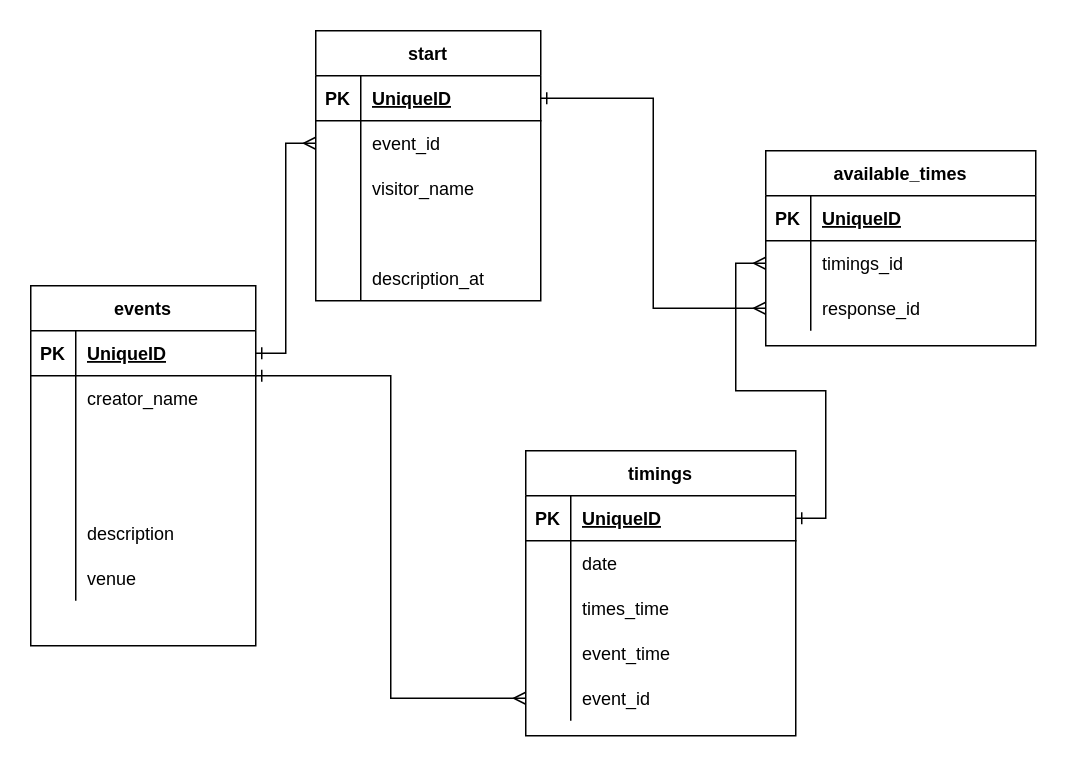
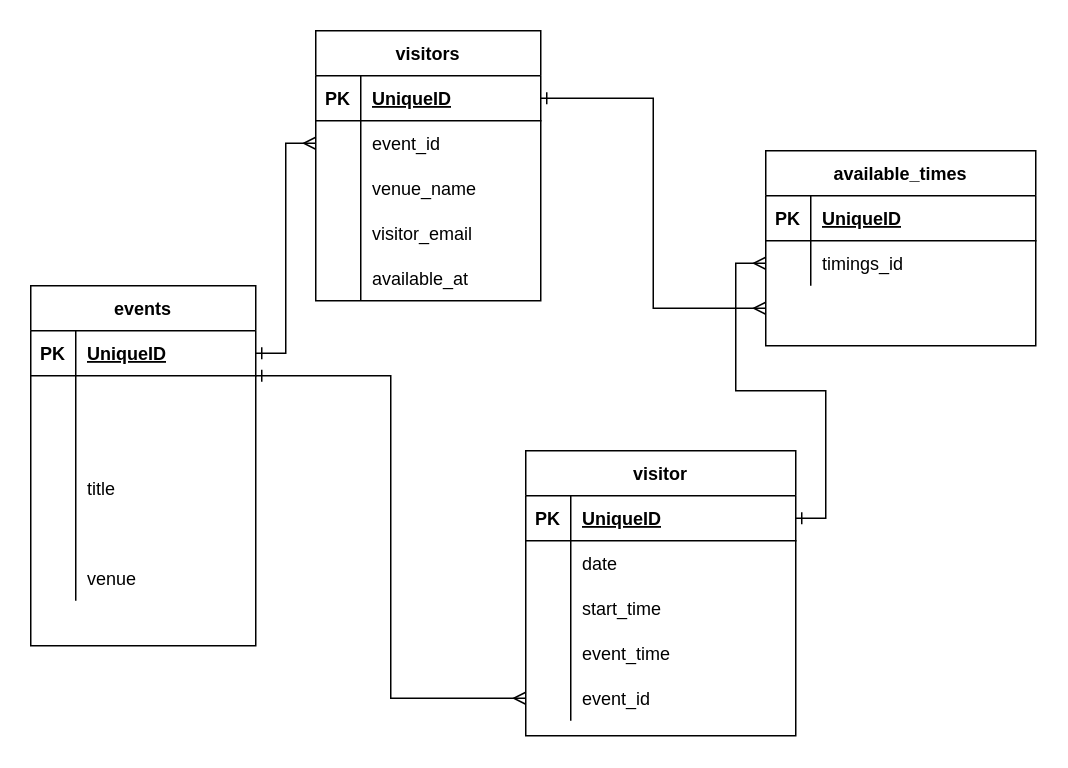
  <mxCell id="0" />
  <mxCell id="1" parent="0" />
  <mxCell id="2" value="events" style="shape=table;startSize=30;container=1;collapsible=1;childLayout=tableLayout;fixedRows=1;rowLines=0;fontStyle=1;align=center;resizeLast=1;" parent="1" vertex="1"><mxGeometry x="20" y="190" width="150" height="240" as="geometry" /></mxCell>
  <mxCell id="3" value="" style="shape=partialRectangle;collapsible=0;dropTarget=0;pointerEvents=0;fillColor=none;top=0;left=0;bottom=1;right=0;points=[[0,0.5],[1,0.5]];portConstraint=eastwest;" parent="2" vertex="1"><mxGeometry y="30" width="150" height="30" as="geometry" /></mxCell>
  <mxCell id="4" value="PK" style="shape=partialRectangle;connectable=0;fillColor=none;top=0;left=0;bottom=0;right=0;fontStyle=1;overflow=hidden;" parent="3" vertex="1"><mxGeometry width="30" height="30" as="geometry"><mxRectangle width="30" height="30" as="alternateBounds" /></mxGeometry></mxCell>
  <mxCell id="5" value="UniqueID" style="shape=partialRectangle;connectable=0;fillColor=none;top=0;left=0;bottom=0;right=0;align=left;spacingLeft=6;fontStyle=5;overflow=hidden;" parent="3" vertex="1"><mxGeometry x="30" width="120" height="30" as="geometry"><mxRectangle width="120" height="30" as="alternateBounds" /></mxGeometry></mxCell>
  <mxCell id="6" value="" style="shape=partialRectangle;collapsible=0;dropTarget=0;pointerEvents=0;fillColor=none;top=0;left=0;bottom=0;right=0;points=[[0,0.5],[1,0.5]];portConstraint=eastwest;" parent="2" vertex="1"><mxGeometry y="60" width="150" height="30" as="geometry" /></mxCell>
  <mxCell id="7" value="" style="shape=partialRectangle;connectable=0;fillColor=none;top=0;left=0;bottom=0;right=0;editable=1;overflow=hidden;" parent="6" vertex="1"><mxGeometry width="30" height="30" as="geometry"><mxRectangle width="30" height="30" as="alternateBounds" /></mxGeometry></mxCell>
- <mxCell id="8" value="creator_name" style="shape=partialRectangle;connectable=0;fillColor=none;top=0;left=0;bottom=0;right=0;align=left;spacingLeft=6;overflow=hidden;" parent="6" vertex="1"><mxGeometry x="30" width="120" height="30" as="geometry"><mxRectangle width="120" height="30" as="alternateBounds" /></mxGeometry></mxCell>
  <mxCell id="9" value="" style="shape=partialRectangle;collapsible=0;dropTarget=0;pointerEvents=0;fillColor=none;top=0;left=0;bottom=0;right=0;points=[[0,0.5],[1,0.5]];portConstraint=eastwest;" parent="2" vertex="1"><mxGeometry y="90" width="150" height="30" as="geometry" /></mxCell>
  <mxCell id="10" value="" style="shape=partialRectangle;connectable=0;fillColor=none;top=0;left=0;bottom=0;right=0;editable=1;overflow=hidden;" parent="9" vertex="1"><mxGeometry width="30" height="30" as="geometry"><mxRectangle width="30" height="30" as="alternateBounds" /></mxGeometry></mxCell>
  <mxCell id="11" value="" style="shape=partialRectangle;collapsible=0;dropTarget=0;pointerEvents=0;fillColor=none;top=0;left=0;bottom=0;right=0;points=[[0,0.5],[1,0.5]];portConstraint=eastwest;" parent="2" vertex="1"><mxGeometry y="120" width="150" height="30" as="geometry" /></mxCell>
  <mxCell id="12" value="" style="shape=partialRectangle;connectable=0;fillColor=none;top=0;left=0;bottom=0;right=0;editable=1;overflow=hidden;" parent="11" vertex="1"><mxGeometry width="30" height="30" as="geometry"><mxRectangle width="30" height="30" as="alternateBounds" /></mxGeometry></mxCell>
+ <mxCell id="13" value="title" style="shape=partialRectangle;connectable=0;fillColor=none;top=0;left=0;bottom=0;right=0;align=left;spacingLeft=6;overflow=hidden;" parent="11" vertex="1"><mxGeometry x="30" width="120" height="30" as="geometry"><mxRectangle width="120" height="30" as="alternateBounds" /></mxGeometry></mxCell>
  <mxCell id="14" value="" style="shape=partialRectangle;collapsible=0;dropTarget=0;pointerEvents=0;fillColor=none;top=0;left=0;bottom=0;right=0;points=[[0,0.5],[1,0.5]];portConstraint=eastwest;" parent="2" vertex="1"><mxGeometry y="150" width="150" height="30" as="geometry" /></mxCell>
  <mxCell id="15" value="" style="shape=partialRectangle;connectable=0;fillColor=none;top=0;left=0;bottom=0;right=0;editable=1;overflow=hidden;" parent="14" vertex="1"><mxGeometry width="30" height="30" as="geometry"><mxRectangle width="30" height="30" as="alternateBounds" /></mxGeometry></mxCell>
- <mxCell id="16" value="description" style="shape=partialRectangle;connectable=0;fillColor=none;top=0;left=0;bottom=0;right=0;align=left;spacingLeft=6;overflow=hidden;" parent="14" vertex="1"><mxGeometry x="30" width="120" height="30" as="geometry"><mxRectangle width="120" height="30" as="alternateBounds" /></mxGeometry></mxCell>
  <mxCell id="17" value="" style="shape=partialRectangle;collapsible=0;dropTarget=0;pointerEvents=0;fillColor=none;top=0;left=0;bottom=0;right=0;points=[[0,0.5],[1,0.5]];portConstraint=eastwest;" parent="2" vertex="1"><mxGeometry y="180" width="150" height="30" as="geometry" /></mxCell>
  <mxCell id="18" value="" style="shape=partialRectangle;connectable=0;fillColor=none;top=0;left=0;bottom=0;right=0;editable=1;overflow=hidden;" parent="17" vertex="1"><mxGeometry width="30" height="30" as="geometry"><mxRectangle width="30" height="30" as="alternateBounds" /></mxGeometry></mxCell>
  <mxCell id="19" value="venue" style="shape=partialRectangle;connectable=0;fillColor=none;top=0;left=0;bottom=0;right=0;align=left;spacingLeft=6;overflow=hidden;" parent="17" vertex="1"><mxGeometry x="30" width="120" height="30" as="geometry"><mxRectangle width="120" height="30" as="alternateBounds" /></mxGeometry></mxCell>
  <mxCell id="20" value="" style="shape=partialRectangle;collapsible=0;dropTarget=0;pointerEvents=0;fillColor=none;top=0;left=0;bottom=0;right=0;points=[[0,0.5],[1,0.5]];portConstraint=eastwest;" vertex="1" parent="2"><mxGeometry y="210" width="150" height="30" as="geometry" /></mxCell>
  <mxCell id="21" value="" style="shape=partialRectangle;connectable=0;fillColor=none;top=0;left=0;bottom=0;right=0;editable=1;overflow=hidden;" vertex="1" parent="20"><mxGeometry width="30" height="30" as="geometry"><mxRectangle width="30" height="30" as="alternateBounds" /></mxGeometry></mxCell>
- <mxCell id="22" value="start" style="shape=table;startSize=30;container=1;collapsible=1;childLayout=tableLayout;fixedRows=1;rowLines=0;fontStyle=1;align=center;resizeLast=1;" parent="1" vertex="1"><mxGeometry x="210" y="20" width="150" height="180" as="geometry" /></mxCell>
+ <mxCell id="22" value="visitors" style="shape=table;startSize=30;container=1;collapsible=1;childLayout=tableLayout;fixedRows=1;rowLines=0;fontStyle=1;align=center;resizeLast=1;" parent="1" vertex="1"><mxGeometry x="210" y="20" width="150" height="180" as="geometry" /></mxCell>
  <mxCell id="23" value="" style="shape=partialRectangle;collapsible=0;dropTarget=0;pointerEvents=0;fillColor=none;top=0;left=0;bottom=1;right=0;points=[[0,0.5],[1,0.5]];portConstraint=eastwest;" parent="22" vertex="1"><mxGeometry y="30" width="150" height="30" as="geometry" /></mxCell>
  <mxCell id="24" value="PK" style="shape=partialRectangle;connectable=0;fillColor=none;top=0;left=0;bottom=0;right=0;fontStyle=1;overflow=hidden;" parent="23" vertex="1"><mxGeometry width="30" height="30" as="geometry"><mxRectangle width="30" height="30" as="alternateBounds" /></mxGeometry></mxCell>
  <mxCell id="25" value="UniqueID" style="shape=partialRectangle;connectable=0;fillColor=none;top=0;left=0;bottom=0;right=0;align=left;spacingLeft=6;fontStyle=5;overflow=hidden;" parent="23" vertex="1"><mxGeometry x="30" width="120" height="30" as="geometry"><mxRectangle width="120" height="30" as="alternateBounds" /></mxGeometry></mxCell>
  <mxCell id="26" value="" style="shape=partialRectangle;collapsible=0;dropTarget=0;pointerEvents=0;fillColor=none;top=0;left=0;bottom=0;right=0;points=[[0,0.5],[1,0.5]];portConstraint=eastwest;" parent="22" vertex="1"><mxGeometry y="60" width="150" height="30" as="geometry" /></mxCell>
  <mxCell id="27" value="event_id" style="shape=partialRectangle;connectable=0;fillColor=none;top=0;left=0;bottom=0;right=0;align=left;spacingLeft=6;fontStyle=0;overflow=hidden;" parent="26" vertex="1"><mxGeometry x="30" width="120" height="30" as="geometry"><mxRectangle width="120" height="30" as="alternateBounds" /></mxGeometry></mxCell>
  <mxCell id="28" value="" style="shape=partialRectangle;collapsible=0;dropTarget=0;pointerEvents=0;fillColor=none;top=0;left=0;bottom=0;right=0;points=[[0,0.5],[1,0.5]];portConstraint=eastwest;" parent="22" vertex="1"><mxGeometry y="90" width="150" height="30" as="geometry" /></mxCell>
  <mxCell id="29" value="" style="shape=partialRectangle;connectable=0;fillColor=none;top=0;left=0;bottom=0;right=0;editable=1;overflow=hidden;" parent="28" vertex="1"><mxGeometry width="30" height="30" as="geometry"><mxRectangle width="30" height="30" as="alternateBounds" /></mxGeometry></mxCell>
- <mxCell id="30" value="visitor_name" style="shape=partialRectangle;connectable=0;fillColor=none;top=0;left=0;bottom=0;right=0;align=left;spacingLeft=6;overflow=hidden;" parent="28" vertex="1"><mxGeometry x="30" width="120" height="30" as="geometry"><mxRectangle width="120" height="30" as="alternateBounds" /></mxGeometry></mxCell>
+ <mxCell id="30" value="venue_name" style="shape=partialRectangle;connectable=0;fillColor=none;top=0;left=0;bottom=0;right=0;align=left;spacingLeft=6;overflow=hidden;" parent="28" vertex="1"><mxGeometry x="30" width="120" height="30" as="geometry"><mxRectangle width="120" height="30" as="alternateBounds" /></mxGeometry></mxCell>
  <mxCell id="31" value="" style="shape=partialRectangle;collapsible=0;dropTarget=0;pointerEvents=0;fillColor=none;top=0;left=0;bottom=0;right=0;points=[[0,0.5],[1,0.5]];portConstraint=eastwest;" parent="22" vertex="1"><mxGeometry y="120" width="150" height="30" as="geometry" /></mxCell>
  <mxCell id="32" value="" style="shape=partialRectangle;connectable=0;fillColor=none;top=0;left=0;bottom=0;right=0;editable=1;overflow=hidden;" parent="31" vertex="1"><mxGeometry width="30" height="30" as="geometry"><mxRectangle width="30" height="30" as="alternateBounds" /></mxGeometry></mxCell>
+ <mxCell id="33" value="visitor_email" style="shape=partialRectangle;connectable=0;fillColor=none;top=0;left=0;bottom=0;right=0;align=left;spacingLeft=6;overflow=hidden;" parent="31" vertex="1"><mxGeometry x="30" width="120" height="30" as="geometry"><mxRectangle width="120" height="30" as="alternateBounds" /></mxGeometry></mxCell>
  <mxCell id="34" value="" style="shape=partialRectangle;collapsible=0;dropTarget=0;pointerEvents=0;fillColor=none;top=0;left=0;bottom=0;right=0;points=[[0,0.5],[1,0.5]];portConstraint=eastwest;" parent="22" vertex="1"><mxGeometry y="150" width="150" height="30" as="geometry" /></mxCell>
  <mxCell id="35" value="" style="shape=partialRectangle;connectable=0;fillColor=none;top=0;left=0;bottom=0;right=0;editable=1;overflow=hidden;" parent="34" vertex="1"><mxGeometry width="30" height="30" as="geometry"><mxRectangle width="30" height="30" as="alternateBounds" /></mxGeometry></mxCell>
- <mxCell id="36" value="description_at" style="shape=partialRectangle;connectable=0;fillColor=none;top=0;left=0;bottom=0;right=0;align=left;spacingLeft=6;overflow=hidden;" parent="34" vertex="1"><mxGeometry x="30" width="120" height="30" as="geometry"><mxRectangle width="120" height="30" as="alternateBounds" /></mxGeometry></mxCell>
+ <mxCell id="36" value="available_at" style="shape=partialRectangle;connectable=0;fillColor=none;top=0;left=0;bottom=0;right=0;align=left;spacingLeft=6;overflow=hidden;" parent="34" vertex="1"><mxGeometry x="30" width="120" height="30" as="geometry"><mxRectangle width="120" height="30" as="alternateBounds" /></mxGeometry></mxCell>
  <mxCell id="37" style="edgeStyle=orthogonalEdgeStyle;rounded=0;orthogonalLoop=1;jettySize=auto;html=1;exitX=1;exitY=0.5;exitDx=0;exitDy=0;entryX=0;entryY=0.5;entryDx=0;entryDy=0;startArrow=ERone;startFill=0;endArrow=ERmany;endFill=0;" parent="1" source="3" target="26" edge="1"><mxGeometry relative="1" as="geometry" /></mxCell>
- <mxCell id="38" value="timings" style="shape=table;startSize=30;container=1;collapsible=1;childLayout=tableLayout;fixedRows=1;rowLines=0;fontStyle=1;align=center;resizeLast=1;" parent="1" vertex="1"><mxGeometry x="350" y="300" width="180" height="190" as="geometry" /></mxCell>
+ <mxCell id="38" value="visitor" style="shape=table;startSize=30;container=1;collapsible=1;childLayout=tableLayout;fixedRows=1;rowLines=0;fontStyle=1;align=center;resizeLast=1;" parent="1" vertex="1"><mxGeometry x="350" y="300" width="180" height="190" as="geometry" /></mxCell>
  <mxCell id="39" value="" style="shape=partialRectangle;collapsible=0;dropTarget=0;pointerEvents=0;fillColor=none;top=0;left=0;bottom=1;right=0;points=[[0,0.5],[1,0.5]];portConstraint=eastwest;" parent="38" vertex="1"><mxGeometry y="30" width="180" height="30" as="geometry" /></mxCell>
  <mxCell id="40" value="PK" style="shape=partialRectangle;connectable=0;fillColor=none;top=0;left=0;bottom=0;right=0;fontStyle=1;overflow=hidden;" parent="39" vertex="1"><mxGeometry width="30" height="30" as="geometry"><mxRectangle width="30" height="30" as="alternateBounds" /></mxGeometry></mxCell>
  <mxCell id="41" value="UniqueID" style="shape=partialRectangle;connectable=0;fillColor=none;top=0;left=0;bottom=0;right=0;align=left;spacingLeft=6;fontStyle=5;overflow=hidden;" parent="39" vertex="1"><mxGeometry x="30" width="150" height="30" as="geometry"><mxRectangle width="150" height="30" as="alternateBounds" /></mxGeometry></mxCell>
  <mxCell id="42" value="" style="shape=partialRectangle;collapsible=0;dropTarget=0;pointerEvents=0;fillColor=none;top=0;left=0;bottom=0;right=0;points=[[0,0.5],[1,0.5]];portConstraint=eastwest;" parent="38" vertex="1"><mxGeometry y="60" width="180" height="30" as="geometry" /></mxCell>
  <mxCell id="43" value="" style="shape=partialRectangle;connectable=0;fillColor=none;top=0;left=0;bottom=0;right=0;editable=1;overflow=hidden;" parent="42" vertex="1"><mxGeometry width="30" height="30" as="geometry"><mxRectangle width="30" height="30" as="alternateBounds" /></mxGeometry></mxCell>
  <mxCell id="44" value="date" style="shape=partialRectangle;connectable=0;fillColor=none;top=0;left=0;bottom=0;right=0;align=left;spacingLeft=6;overflow=hidden;" parent="42" vertex="1"><mxGeometry x="30" width="150" height="30" as="geometry"><mxRectangle width="150" height="30" as="alternateBounds" /></mxGeometry></mxCell>
  <mxCell id="45" value="" style="shape=partialRectangle;collapsible=0;dropTarget=0;pointerEvents=0;fillColor=none;top=0;left=0;bottom=0;right=0;points=[[0,0.5],[1,0.5]];portConstraint=eastwest;" parent="38" vertex="1"><mxGeometry y="90" width="180" height="30" as="geometry" /></mxCell>
  <mxCell id="46" value="" style="shape=partialRectangle;connectable=0;fillColor=none;top=0;left=0;bottom=0;right=0;editable=1;overflow=hidden;" parent="45" vertex="1"><mxGeometry width="30" height="30" as="geometry"><mxRectangle width="30" height="30" as="alternateBounds" /></mxGeometry></mxCell>
- <mxCell id="47" value="times_time" style="shape=partialRectangle;connectable=0;fillColor=none;top=0;left=0;bottom=0;right=0;align=left;spacingLeft=6;overflow=hidden;" parent="45" vertex="1"><mxGeometry x="30" width="150" height="30" as="geometry"><mxRectangle width="150" height="30" as="alternateBounds" /></mxGeometry></mxCell>
+ <mxCell id="47" value="start_time" style="shape=partialRectangle;connectable=0;fillColor=none;top=0;left=0;bottom=0;right=0;align=left;spacingLeft=6;overflow=hidden;" parent="45" vertex="1"><mxGeometry x="30" width="150" height="30" as="geometry"><mxRectangle width="150" height="30" as="alternateBounds" /></mxGeometry></mxCell>
  <mxCell id="48" value="" style="shape=partialRectangle;collapsible=0;dropTarget=0;pointerEvents=0;fillColor=none;top=0;left=0;bottom=0;right=0;points=[[0,0.5],[1,0.5]];portConstraint=eastwest;" parent="38" vertex="1"><mxGeometry y="120" width="180" height="30" as="geometry" /></mxCell>
  <mxCell id="49" value="" style="shape=partialRectangle;connectable=0;fillColor=none;top=0;left=0;bottom=0;right=0;editable=1;overflow=hidden;" parent="48" vertex="1"><mxGeometry width="30" height="30" as="geometry"><mxRectangle width="30" height="30" as="alternateBounds" /></mxGeometry></mxCell>
  <mxCell id="50" value="event_time" style="shape=partialRectangle;connectable=0;fillColor=none;top=0;left=0;bottom=0;right=0;align=left;spacingLeft=6;overflow=hidden;" parent="48" vertex="1"><mxGeometry x="30" width="150" height="30" as="geometry"><mxRectangle width="150" height="30" as="alternateBounds" /></mxGeometry></mxCell>
  <mxCell id="51" value="" style="shape=partialRectangle;collapsible=0;dropTarget=0;pointerEvents=0;fillColor=none;top=0;left=0;bottom=0;right=0;points=[[0,0.5],[1,0.5]];portConstraint=eastwest;" parent="38" vertex="1"><mxGeometry y="150" width="180" height="30" as="geometry" /></mxCell>
  <mxCell id="52" value="" style="shape=partialRectangle;connectable=0;fillColor=none;top=0;left=0;bottom=0;right=0;editable=1;overflow=hidden;" parent="51" vertex="1"><mxGeometry width="30" height="30" as="geometry"><mxRectangle width="30" height="30" as="alternateBounds" /></mxGeometry></mxCell>
  <mxCell id="53" value="event_id" style="shape=partialRectangle;connectable=0;fillColor=none;top=0;left=0;bottom=0;right=0;align=left;spacingLeft=6;overflow=hidden;" parent="51" vertex="1"><mxGeometry x="30" width="150" height="30" as="geometry"><mxRectangle width="150" height="30" as="alternateBounds" /></mxGeometry></mxCell>
  <mxCell id="54" value="available_times" style="shape=table;startSize=30;container=1;collapsible=1;childLayout=tableLayout;fixedRows=1;rowLines=0;fontStyle=1;align=center;resizeLast=1;" parent="1" vertex="1"><mxGeometry x="510" y="100" width="180" height="130" as="geometry" /></mxCell>
  <mxCell id="55" value="" style="shape=partialRectangle;collapsible=0;dropTarget=0;pointerEvents=0;fillColor=none;top=0;left=0;bottom=1;right=0;points=[[0,0.5],[1,0.5]];portConstraint=eastwest;" parent="54" vertex="1"><mxGeometry y="30" width="180" height="30" as="geometry" /></mxCell>
  <mxCell id="56" value="PK" style="shape=partialRectangle;connectable=0;fillColor=none;top=0;left=0;bottom=0;right=0;fontStyle=1;overflow=hidden;" parent="55" vertex="1"><mxGeometry width="30" height="30" as="geometry"><mxRectangle width="30" height="30" as="alternateBounds" /></mxGeometry></mxCell>
  <mxCell id="57" value="UniqueID" style="shape=partialRectangle;connectable=0;fillColor=none;top=0;left=0;bottom=0;right=0;align=left;spacingLeft=6;fontStyle=5;overflow=hidden;" parent="55" vertex="1"><mxGeometry x="30" width="150" height="30" as="geometry"><mxRectangle width="150" height="30" as="alternateBounds" /></mxGeometry></mxCell>
  <mxCell id="58" value="" style="shape=partialRectangle;collapsible=0;dropTarget=0;pointerEvents=0;fillColor=none;top=0;left=0;bottom=0;right=0;points=[[0,0.5],[1,0.5]];portConstraint=eastwest;" parent="54" vertex="1"><mxGeometry y="60" width="180" height="30" as="geometry" /></mxCell>
  <mxCell id="59" value="" style="shape=partialRectangle;connectable=0;fillColor=none;top=0;left=0;bottom=0;right=0;editable=1;overflow=hidden;" parent="58" vertex="1"><mxGeometry width="30" height="30" as="geometry"><mxRectangle width="30" height="30" as="alternateBounds" /></mxGeometry></mxCell>
  <mxCell id="60" value="timings_id" style="shape=partialRectangle;connectable=0;fillColor=none;top=0;left=0;bottom=0;right=0;align=left;spacingLeft=6;overflow=hidden;" parent="58" vertex="1"><mxGeometry x="30" width="150" height="30" as="geometry"><mxRectangle width="150" height="30" as="alternateBounds" /></mxGeometry></mxCell>
  <mxCell id="61" value="" style="shape=partialRectangle;collapsible=0;dropTarget=0;pointerEvents=0;fillColor=none;top=0;left=0;bottom=0;right=0;points=[[0,0.5],[1,0.5]];portConstraint=eastwest;" parent="54" vertex="1"><mxGeometry y="90" width="180" height="30" as="geometry" /></mxCell>
  <mxCell id="62" value="" style="shape=partialRectangle;connectable=0;fillColor=none;top=0;left=0;bottom=0;right=0;editable=1;overflow=hidden;" parent="61" vertex="1"><mxGeometry width="30" height="30" as="geometry"><mxRectangle width="30" height="30" as="alternateBounds" /></mxGeometry></mxCell>
- <mxCell id="63" value="response_id" style="shape=partialRectangle;connectable=0;fillColor=none;top=0;left=0;bottom=0;right=0;align=left;spacingLeft=6;overflow=hidden;" parent="61" vertex="1"><mxGeometry x="30" width="150" height="30" as="geometry"><mxRectangle width="150" height="30" as="alternateBounds" /></mxGeometry></mxCell>
  <mxCell id="64" style="edgeStyle=orthogonalEdgeStyle;rounded=0;orthogonalLoop=1;jettySize=auto;html=1;entryX=1;entryY=0.25;entryDx=0;entryDy=0;startArrow=ERmany;startFill=0;endArrow=ERone;endFill=0;" parent="1" source="51" target="2" edge="1"><mxGeometry relative="1" as="geometry" /></mxCell>
  <mxCell id="65" style="edgeStyle=orthogonalEdgeStyle;rounded=0;orthogonalLoop=1;jettySize=auto;html=1;entryX=0;entryY=0.5;entryDx=0;entryDy=0;startArrow=ERone;startFill=0;endArrow=ERmany;endFill=0;" parent="1" source="39" target="58" edge="1"><mxGeometry relative="1" as="geometry" /></mxCell>
  <mxCell id="66" value="" style="edgeStyle=orthogonalEdgeStyle;rounded=0;orthogonalLoop=1;jettySize=auto;html=1;startArrow=ERmany;startFill=0;endArrow=ERone;endFill=0;entryX=1;entryY=0.5;entryDx=0;entryDy=0;" parent="1" source="61" target="23" edge="1"><mxGeometry relative="1" as="geometry"><mxPoint x="350" y="310" as="targetPoint" /></mxGeometry></mxCell>
